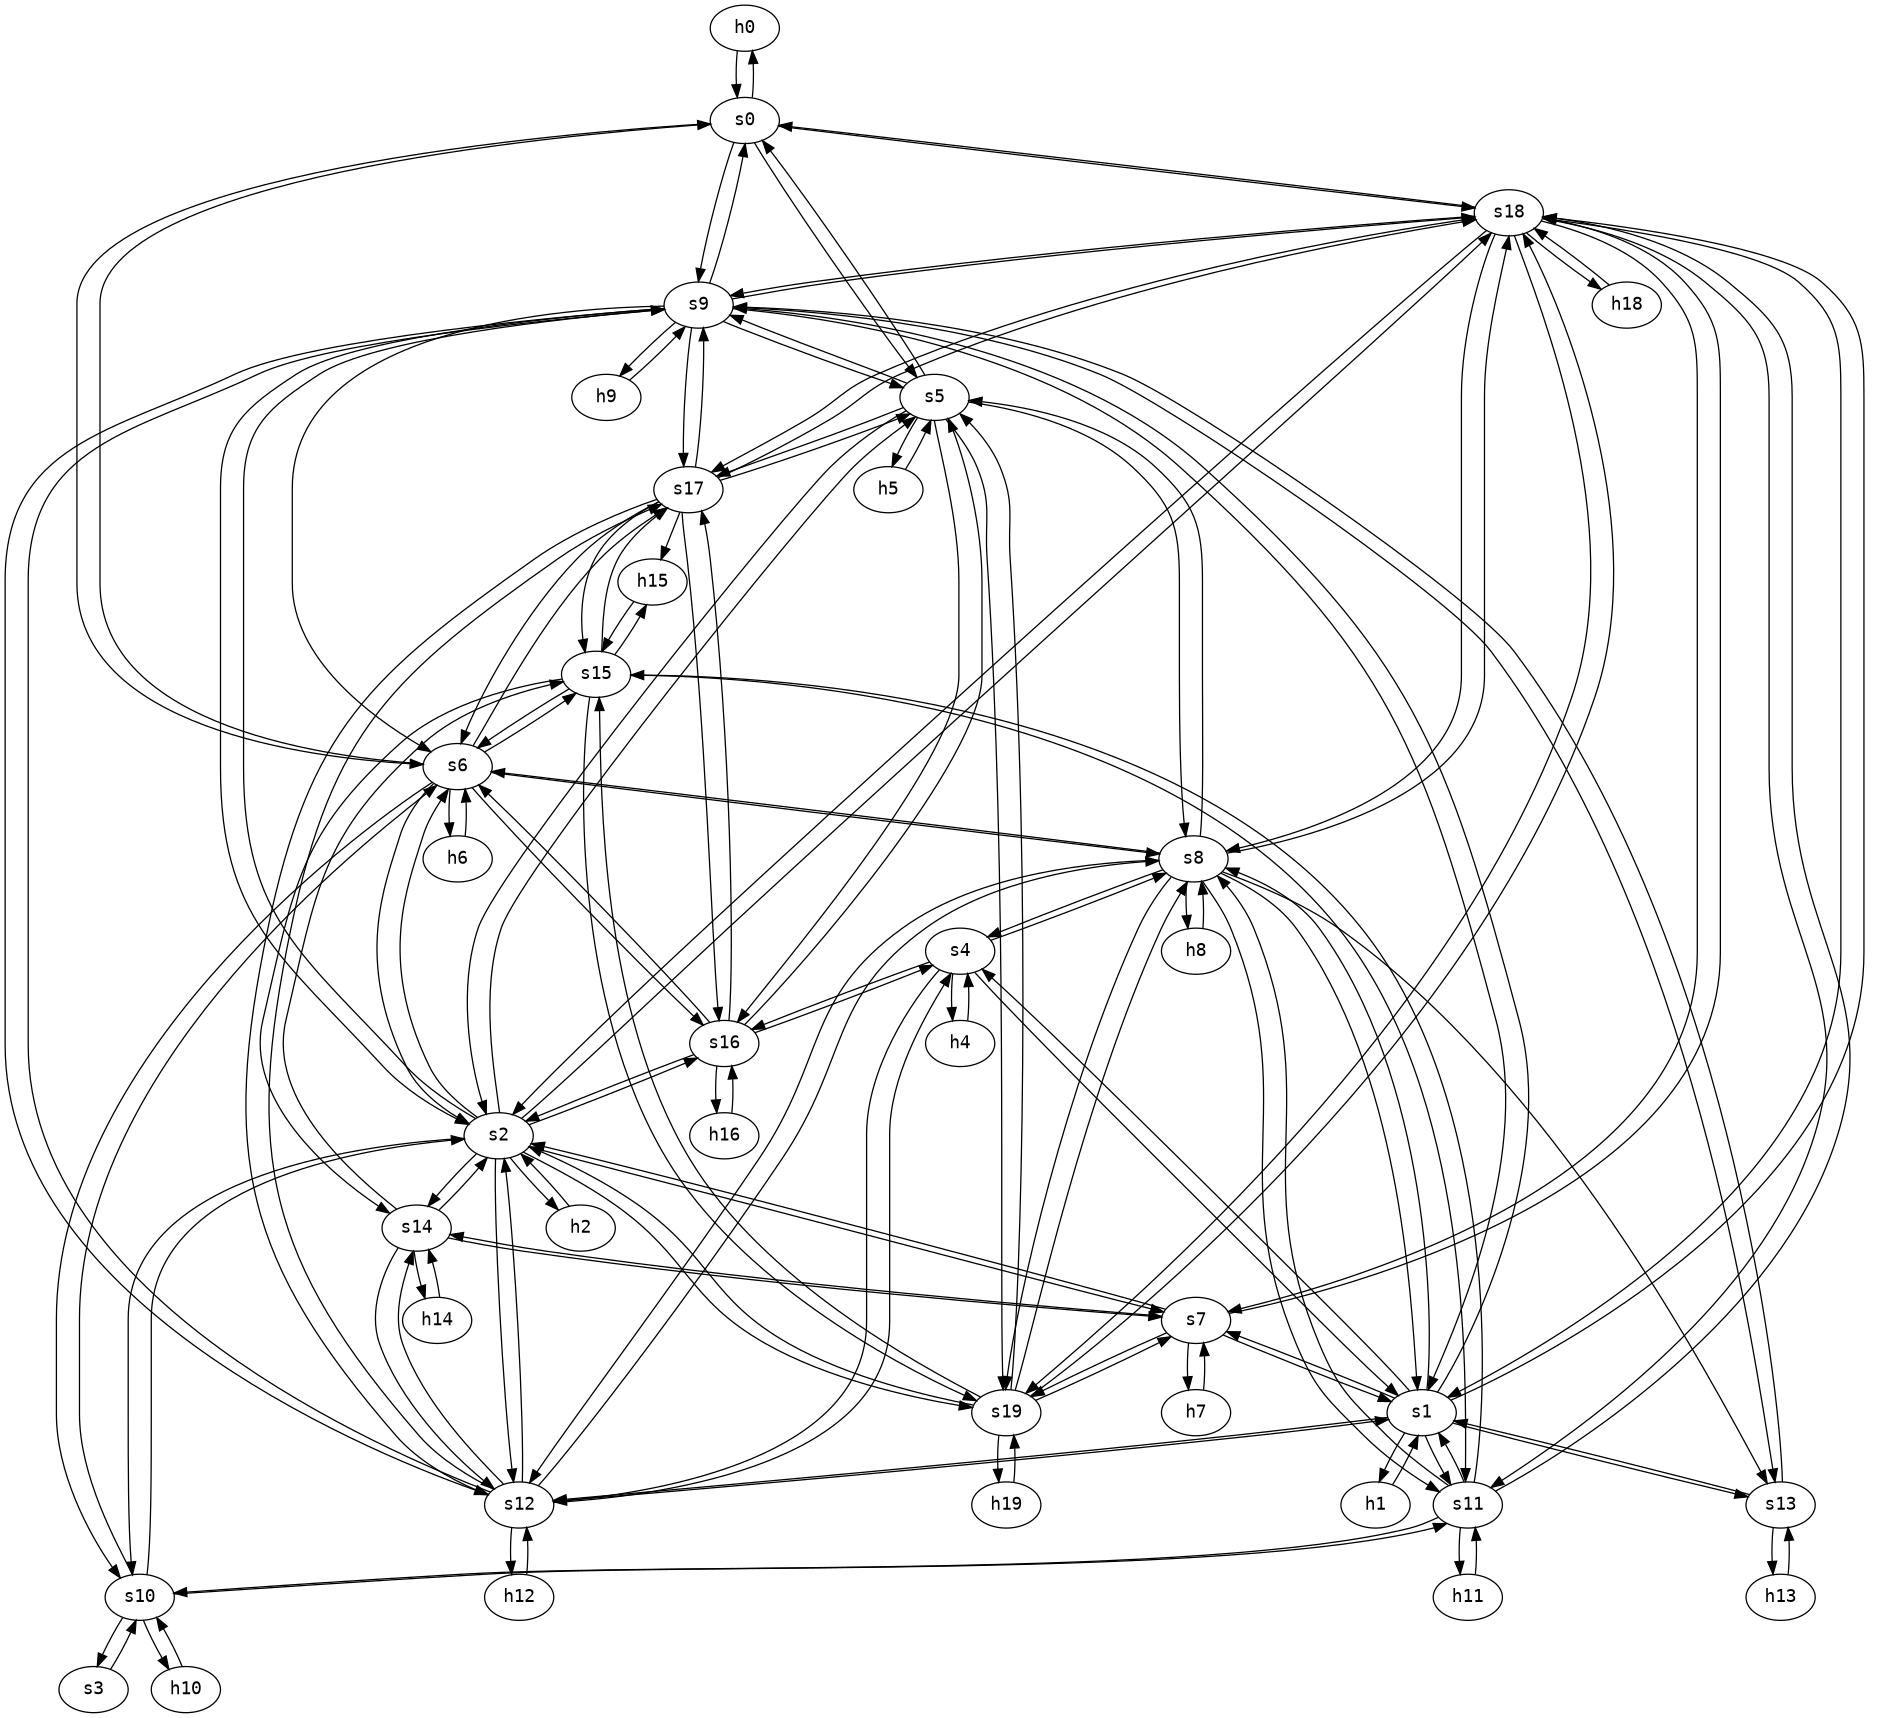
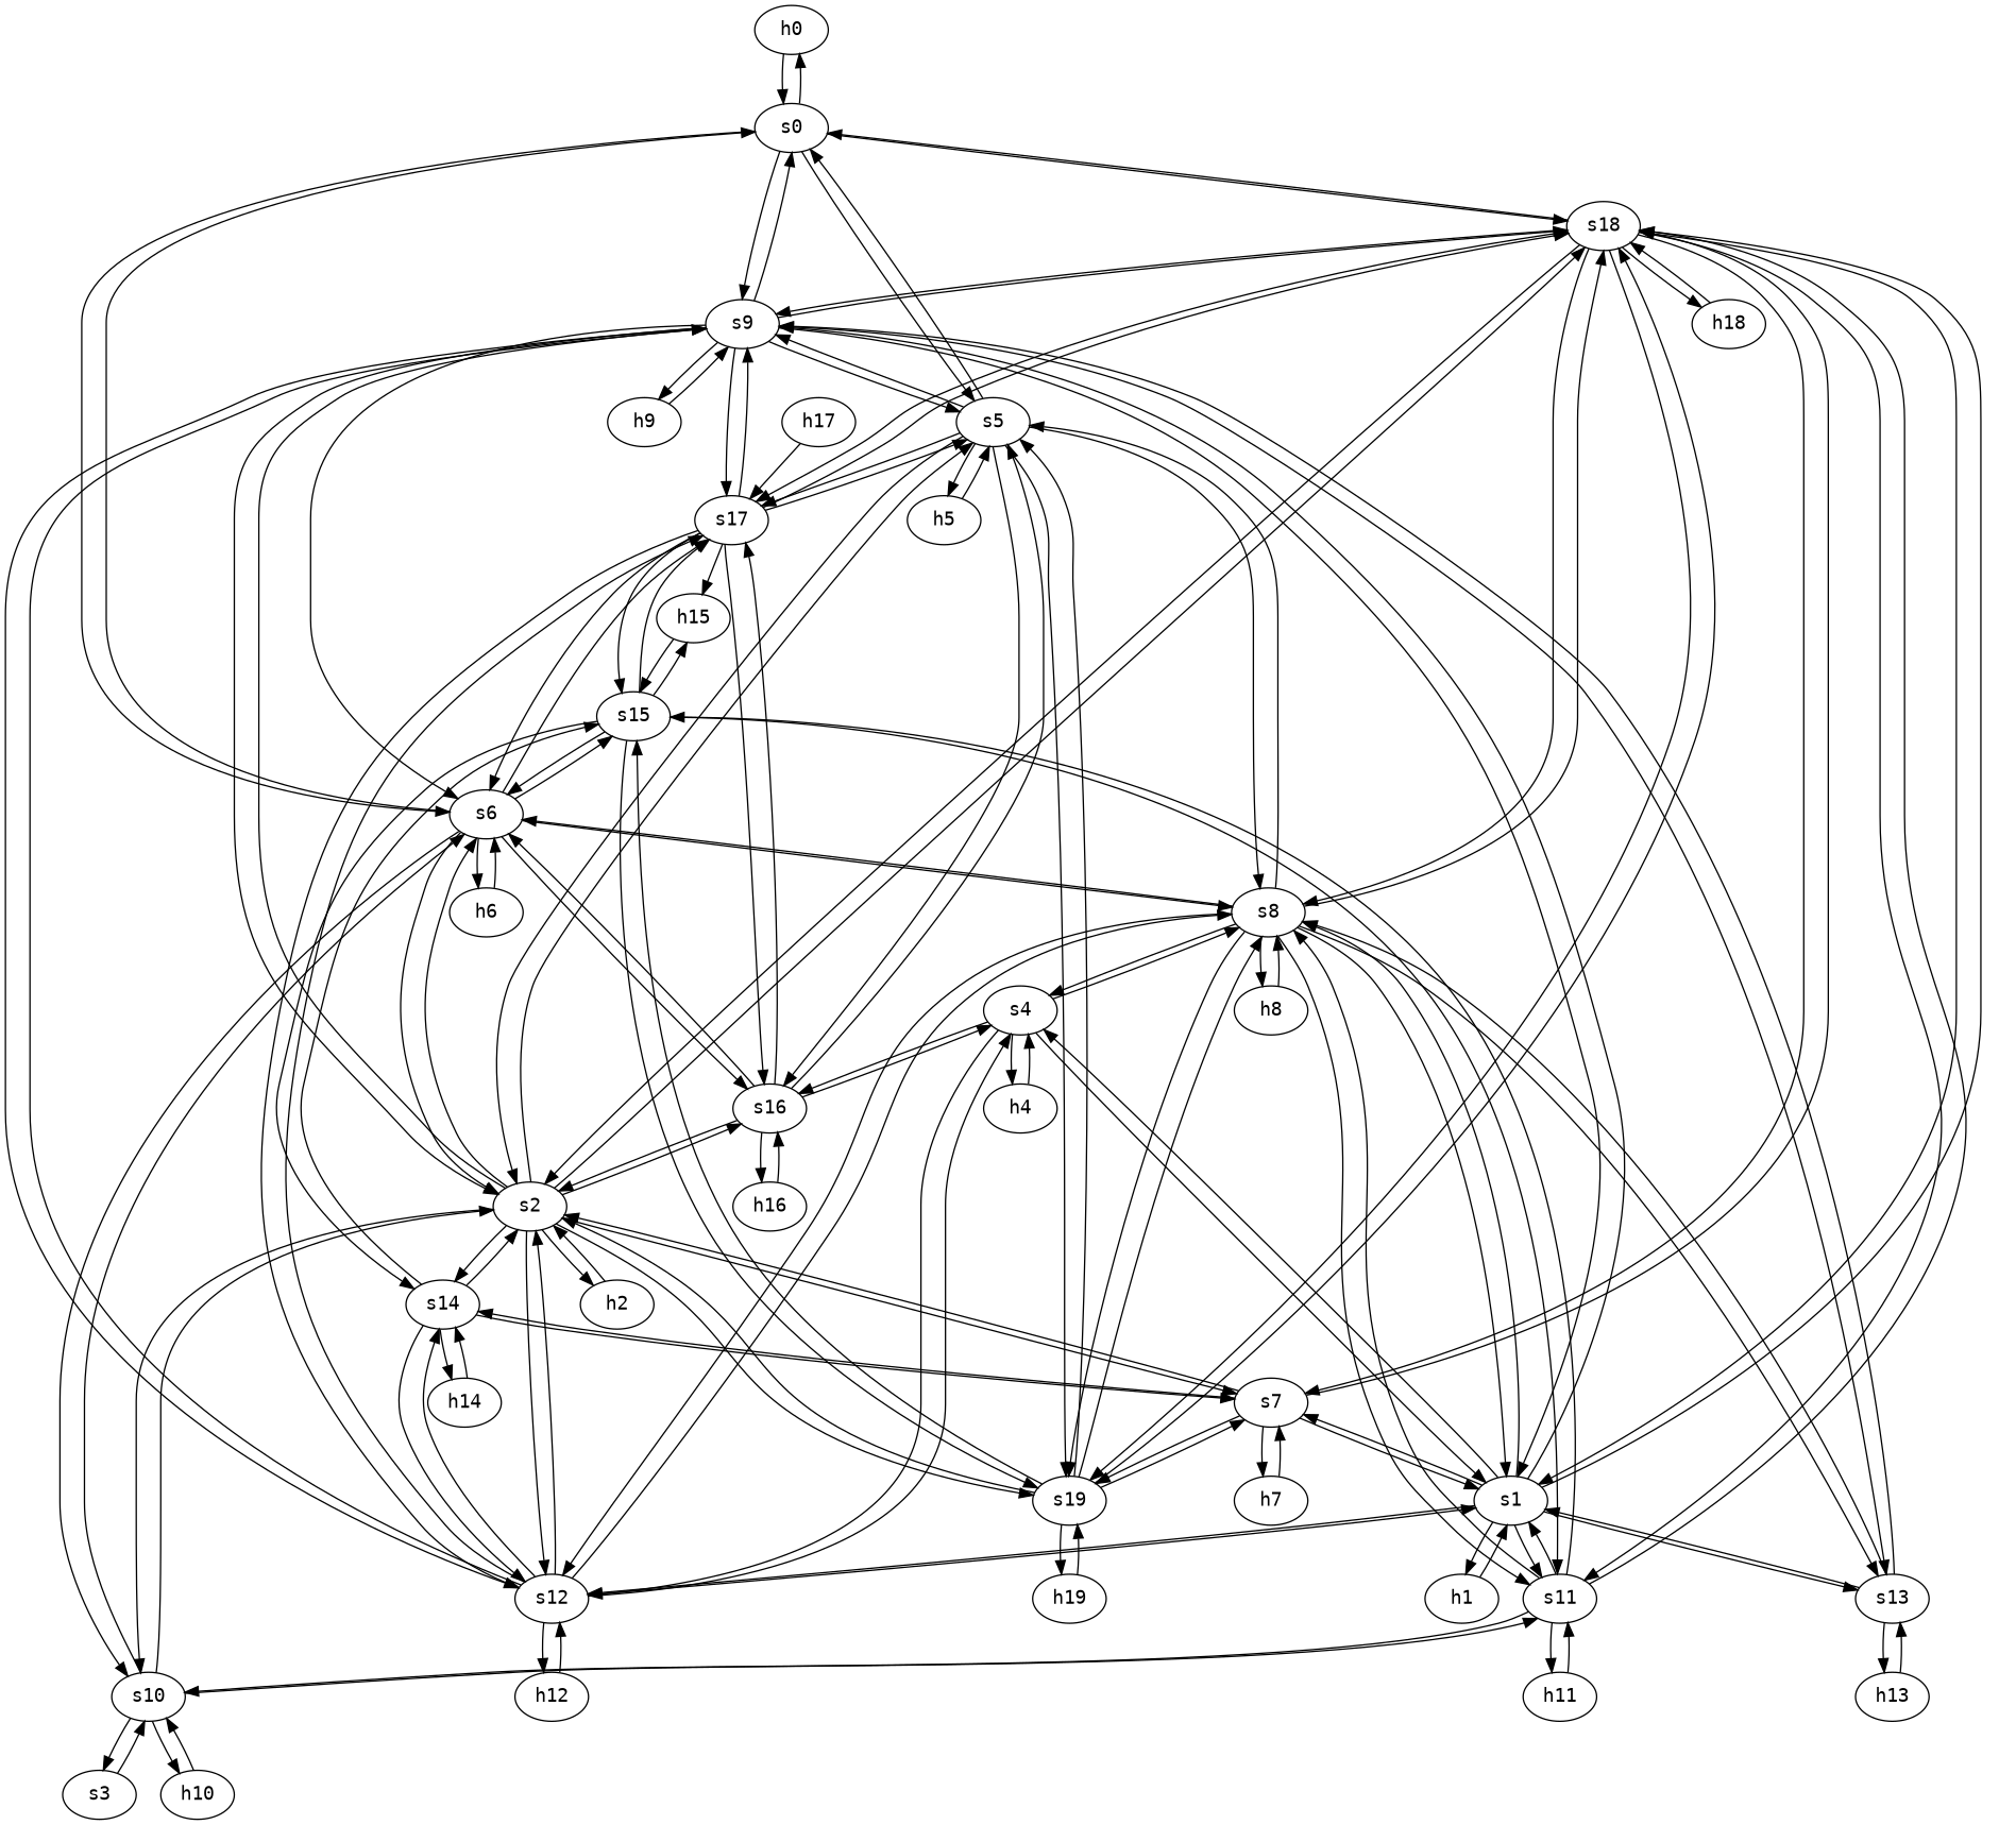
  strict digraph {
    fontname="DejaVu Sans Mono"
    node [fontname="DejaVu Sans Mono" type=switch]
    edge [capacity="1Gbps" cost=1 dst_port=1 fontname="DejaVu Sans Mono" src_port=1]
    h0 [ip="0.0.0.20" mac="00:00:00:00:0:20" type=host]
    s0
    s5
    s6
    s9
    s18
    s8
    s2
    s16
    s19
    h5 [ip="0.0.0.25" mac="00:00:00:00:0:25" type=host]
    s17
    s10
    h6 [ip="0.0.0.26" mac="00:00:00:00:0:26" type=host]
    s15
    s1
    s12
    s13
    h9 [ip="0.0.0.29" mac="00:00:00:00:0:29" type=host]
    s7
    s11
    h18 [ip="0.0.0.38" mac="00:00:00:00:0:38" type=host]
    h1 [ip="0.0.0.21" mac="00:00:00:00:0:21" type=host]
    s4
    h4 [ip="0.0.0.24" mac="00:00:00:00:0:24" type=host]
    s14
    h7 [ip="0.0.0.27" mac="00:00:00:00:0:27" type=host]
    h8 [ip="0.0.0.28" mac="00:00:00:00:0:28" type=host]
    h11 [ip="0.0.0.31" mac="00:00:00:00:0:31" type=host]
    h12 [ip="0.0.0.32" mac="00:00:00:00:0:32" type=host]
    h13 [ip="0.0.0.33" mac="00:00:00:00:0:33" type=host]
    h2 [ip="0.0.0.22" mac="00:00:00:00:0:22" type=host]
    s3
    h10 [ip="0.0.0.30" mac="00:00:00:00:0:30" type=host]
    h14 [ip="0.0.0.34" mac="00:00:00:00:0:34" type=host]
    h16 [ip="0.0.0.36" mac="00:00:00:00:0:36" type=host]
    h19 [ip="0.0.0.39" mac="00:00:00:00:0:39" type=host]
    h15 [ip="0.0.0.35" mac="00:00:00:00:0:35" type=host]
+   h17 [ip="0.0.0.37" mac="00:00:00:00:0:37" type=host]
    h0 -> s0 [capacity="100Gbps"]
    s0 -> h0 [capacity="100Gbps"]
    s0 -> s5
    s0 -> s6
    s0 -> s9
    s0 -> s18
    s5 -> s0
    s5 -> s9
    s5 -> s8
    s5 -> s2
    s5 -> s16
    s5 -> s19
    s5 -> h5 [capacity="100Gbps"]
    s5 -> s17
    s6 -> s0
    s6 -> s8
    s6 -> s2
    s6 -> s16
    s6 -> s17
    s6 -> s10
    s6 -> h6 [capacity="100Gbps"]
    s6 -> s15
    s9 -> s0
    s9 -> s5
    s9 -> s6
    s9 -> s18
    s9 -> s2
    s9 -> s17
    s9 -> s1
    s9 -> s12
    s9 -> s13
    s9 -> h9 [capacity="100Gbps"]
    s18 -> s0
    s18 -> s9
    s18 -> s8
    s18 -> s2
    s18 -> s19
    s18 -> s17
    s18 -> s1
    s18 -> s7
    s18 -> s11
    s18 -> h18 [capacity="100Gbps"]
    s8 -> s5
    s8 -> s6
    s8 -> s18
    s8 -> s19
    s8 -> s1
    s8 -> s12
    s8 -> s13
    s8 -> s11
    s8 -> s4
    s8 -> h8 [capacity="100Gbps"]
    s2 -> s5
    s2 -> s6
    s2 -> s9
    s2 -> s18
    s2 -> s16
    s2 -> s19
    s2 -> s10
    s2 -> s12
    s2 -> s7
    s2 -> s14
    s2 -> h2 [capacity="100Gbps"]
    s16 -> s5
    s16 -> s6
    s16 -> s2
    s16 -> s17
    s16 -> s4
    s16 -> h16 [capacity="100Gbps"]
    s19 -> s5
    s19 -> s18
    s19 -> s8
    s19 -> s2
    s19 -> s15
    s19 -> s7
    s19 -> h19 [capacity="100Gbps"]
    h5 -> s5 [capacity="100Gbps"]
    s17 -> s5
    s17 -> s6
    s17 -> s9
    s17 -> s18
    s17 -> s16
    s17 -> s15
    s17 -> s12
    s17 -> h15 [capacity="100Gbps"]
    s10 -> s6
    s10 -> s2
    s10 -> s11
    s10 -> s3
    s10 -> h10 [capacity="100Gbps"]
    h6 -> s6 [capacity="100Gbps"]
    s15 -> s6
    s15 -> s19
    s15 -> s17
    s15 -> s11
    s15 -> s14
    s15 -> h15 [capacity="100Gbps"]
    s1 -> s9
    s1 -> s18
    s1 -> s8
    s1 -> s12
    s1 -> s13
    s1 -> s7
    s1 -> s11
    s1 -> h1 [capacity="100Gbps"]
    s1 -> s4
    s12 -> s9
    s12 -> s8
    s12 -> s2
    s12 -> s17
    s12 -> s1
    s12 -> s4
    s12 -> s14
    s12 -> h12 [capacity="100Gbps"]
    s13 -> s9
+   s13 -> s8
    s13 -> s1
    s13 -> h13 [capacity="100Gbps"]
    h9 -> s9 [capacity="100Gbps"]
    s7 -> s18
    s7 -> s2
    s7 -> s19
    s7 -> s1
    s7 -> s14
    s7 -> h7 [capacity="100Gbps"]
    s11 -> s18
    s11 -> s8
    s11 -> s10
    s11 -> s15
    s11 -> s1
    s11 -> h11 [capacity="100Gbps"]
    h18 -> s18 [capacity="100Gbps"]
    h1 -> s1 [capacity="100Gbps"]
    s4 -> s8
    s4 -> s16
    s4 -> s1
    s4 -> s12
    s4 -> h4 [capacity="100Gbps"]
    h4 -> s4 [capacity="100Gbps"]
    s14 -> s2
    s14 -> s15
    s14 -> s12
    s14 -> s7
    s14 -> h14 [capacity="100Gbps"]
    h7 -> s7 [capacity="100Gbps"]
    h8 -> s8 [capacity="100Gbps"]
    h11 -> s11 [capacity="100Gbps"]
    h12 -> s12 [capacity="100Gbps"]
    h13 -> s13 [capacity="100Gbps"]
    h2 -> s2 [capacity="100Gbps"]
    s3 -> s10
    h10 -> s10 [capacity="100Gbps"]
    h14 -> s14 [capacity="100Gbps"]
    h16 -> s16 [capacity="100Gbps"]
    h19 -> s19 [capacity="100Gbps"]
    h15 -> s15 [capacity="100Gbps"]
+   h17 -> s17 [capacity="100Gbps"]
  }
